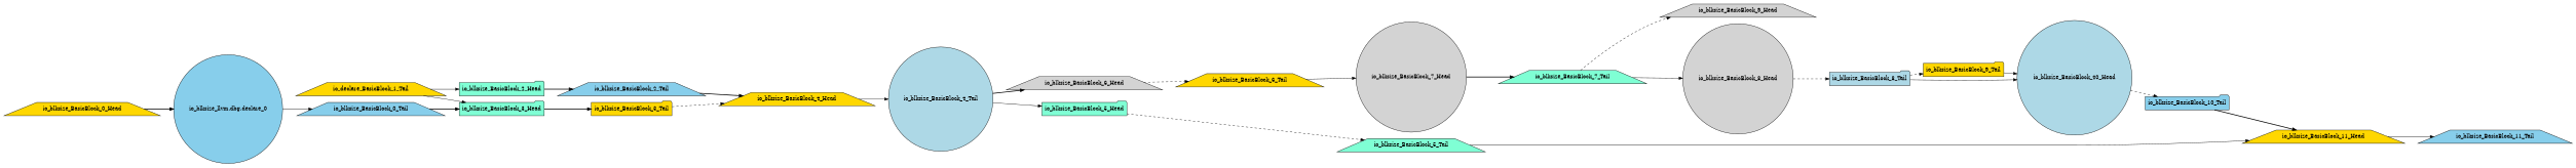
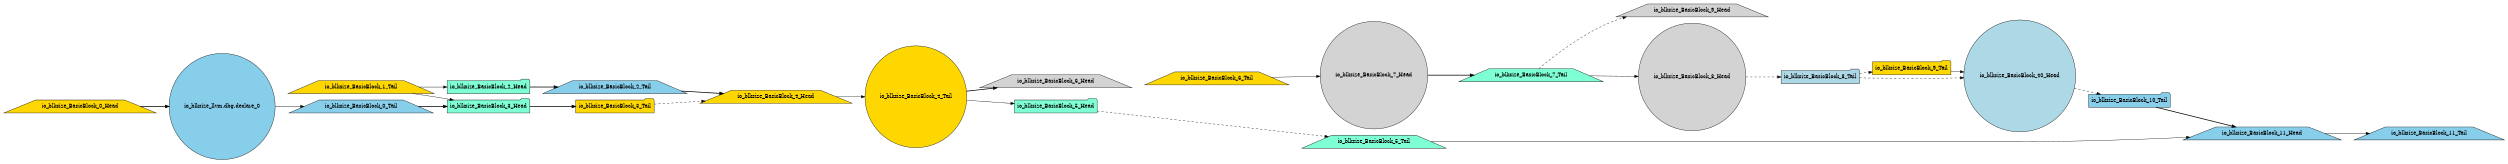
  digraph {
    rankdir=LR
    node [fillcolor=gold shape=trapezium style=filled]
    edge [style=solid]
    io_blksize_BasicBlock_7_Head [fillcolor=lightgrey shape=circle]
    io_blksize_BasicBlock_7_Tail [fillcolor=aquamarine]
    io_blksize_BasicBlock_9_Head [fillcolor=lightgrey]
    io_blksize_BasicBlock_8_Head [fillcolor=lightgrey shape=circle]
    io_blksize_BasicBlock_8_Tail [fillcolor=lightblue shape=folder]
    io_blksize_BasicBlock_2_Head [fillcolor=aquamarine shape=folder]
    io_blksize_BasicBlock_2_Tail [fillcolor=skyblue]
    io_blksize_BasicBlock_4_Head
-   io_blksize_BasicBlock_4_Tail [fillcolor=lightblue shape=circle]
+   io_blksize_BasicBlock_4_Tail [shape=circle]
    io_blksize_BasicBlock_6_Tail
    io_blksize_BasicBlock_9_Tail [shape=folder]
    n12 [fillcolor=lightblue label=io_blksize_BasicBlock_40_Head shape=circle]
    io_blksize_BasicBlock_6_Head [fillcolor=lightgrey]
    io_blksize_BasicBlock_10_Tail [fillcolor=skyblue shape=folder]
-   io_blksize_BasicBlock_11_Head
+   io_blksize_BasicBlock_11_Head [fillcolor=skyblue]
    io_blksize_BasicBlock_5_Head [fillcolor=aquamarine shape=folder]
    io_blksize_BasicBlock_5_Tail [fillcolor=aquamarine]
    "io_blksize_llvm.dbg.declare_0" [fillcolor=skyblue shape=circle]
    io_blksize_BasicBlock_0_Tail [fillcolor=skyblue]
    io_blksize_BasicBlock_3_Head [fillcolor=aquamarine shape=folder]
    io_blksize_BasicBlock_3_Tail [shape=folder]
    io_blksize_BasicBlock_11_Tail [fillcolor=skyblue]
    io_blksize_BasicBlock_0_Head
-   io_blksize_BasicBlock_1_Tail [label=io_declare_BasicBlock_1_Tail]
+   io_blksize_BasicBlock_1_Tail
    io_blksize_BasicBlock_7_Head -> io_blksize_BasicBlock_7_Tail [style=bold]
    io_blksize_BasicBlock_7_Tail -> io_blksize_BasicBlock_9_Head [style=dashed]
    io_blksize_BasicBlock_7_Tail -> io_blksize_BasicBlock_8_Head
    io_blksize_BasicBlock_8_Head -> io_blksize_BasicBlock_8_Tail [style=dashed]
    io_blksize_BasicBlock_8_Tail -> io_blksize_BasicBlock_9_Tail [style=dashed]
-   io_blksize_BasicBlock_8_Tail -> n12
+   io_blksize_BasicBlock_8_Tail -> n12 [style=dashed]
    io_blksize_BasicBlock_2_Head -> io_blksize_BasicBlock_2_Tail [style=bold]
    io_blksize_BasicBlock_2_Tail -> io_blksize_BasicBlock_4_Head [style=bold]
    io_blksize_BasicBlock_4_Head -> io_blksize_BasicBlock_4_Tail
    io_blksize_BasicBlock_4_Tail -> io_blksize_BasicBlock_6_Head [style=bold]
    io_blksize_BasicBlock_4_Tail -> io_blksize_BasicBlock_5_Head
    io_blksize_BasicBlock_6_Tail -> io_blksize_BasicBlock_7_Head
    io_blksize_BasicBlock_9_Tail -> n12
    n12 -> io_blksize_BasicBlock_10_Tail [style=dashed]
-   io_blksize_BasicBlock_6_Head -> io_blksize_BasicBlock_6_Tail [style=dashed]
    io_blksize_BasicBlock_10_Tail -> io_blksize_BasicBlock_11_Head [style=bold]
    io_blksize_BasicBlock_11_Head -> io_blksize_BasicBlock_11_Tail
    io_blksize_BasicBlock_5_Head -> io_blksize_BasicBlock_5_Tail [style=dashed]
    io_blksize_BasicBlock_5_Tail -> io_blksize_BasicBlock_11_Head
    "io_blksize_llvm.dbg.declare_0" -> io_blksize_BasicBlock_0_Tail
    io_blksize_BasicBlock_0_Tail -> io_blksize_BasicBlock_3_Head [style=bold]
    io_blksize_BasicBlock_3_Head -> io_blksize_BasicBlock_3_Tail [style=bold]
    io_blksize_BasicBlock_3_Tail -> io_blksize_BasicBlock_4_Head [style=dashed]
    io_blksize_BasicBlock_0_Head -> "io_blksize_llvm.dbg.declare_0" [style=bold]
    io_blksize_BasicBlock_1_Tail -> io_blksize_BasicBlock_2_Head
    io_blksize_BasicBlock_1_Tail -> io_blksize_BasicBlock_3_Head
  }
